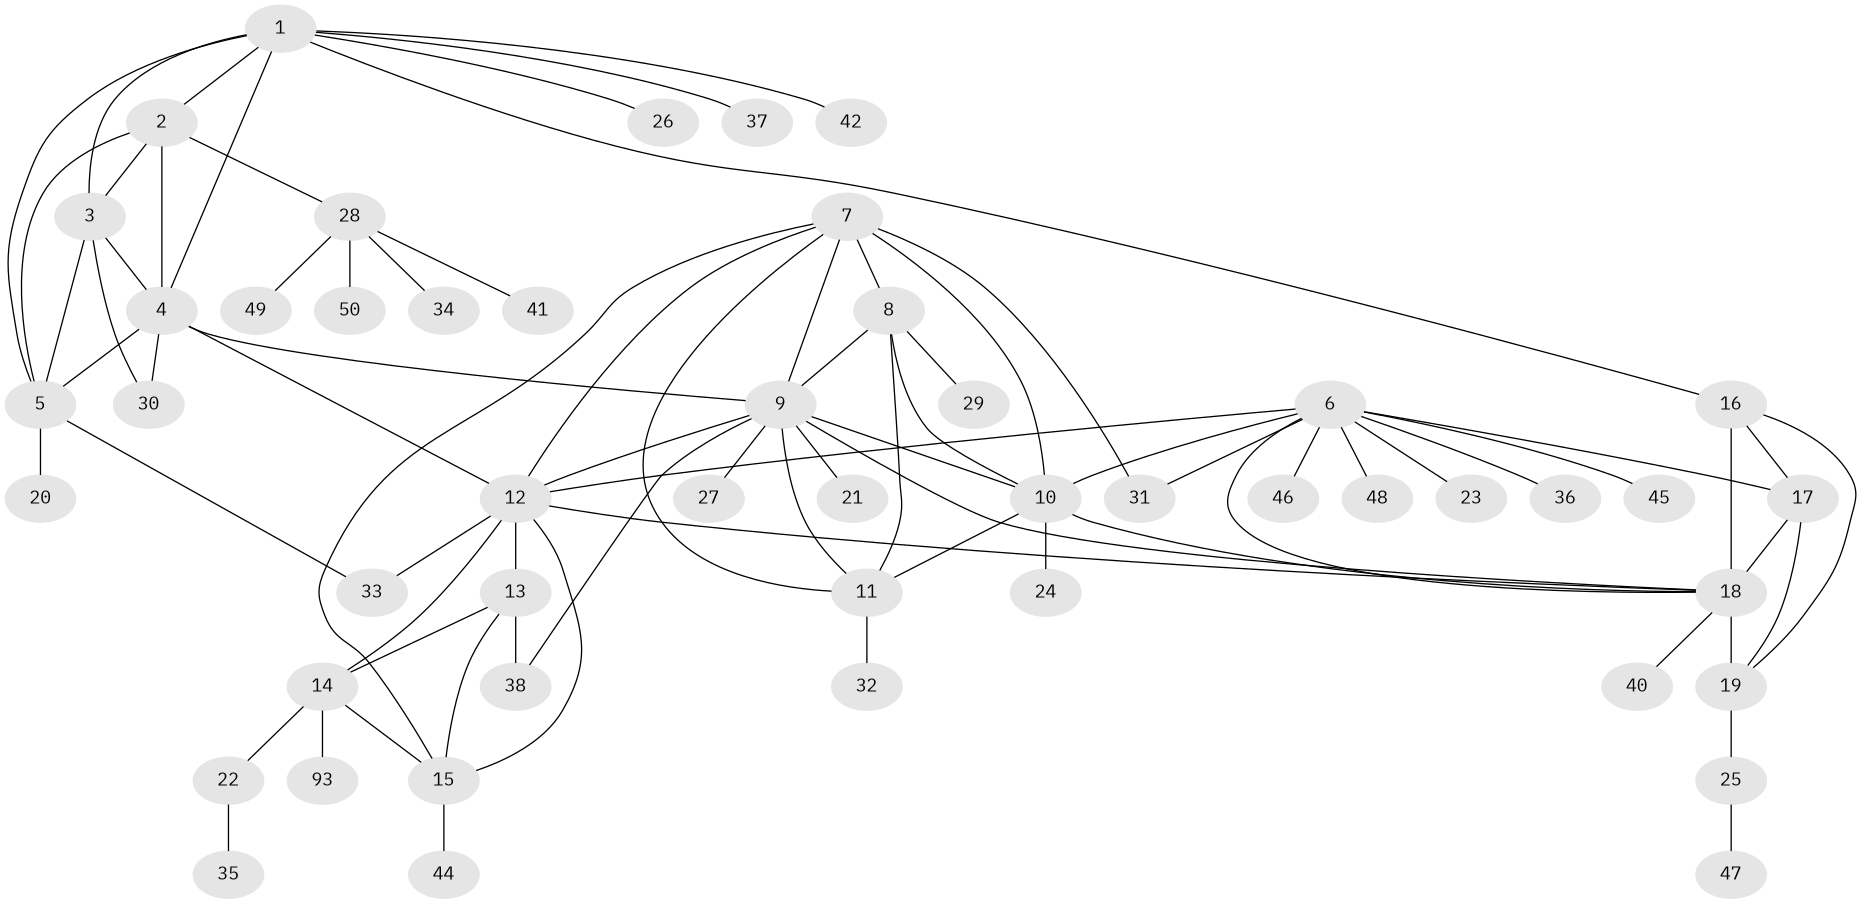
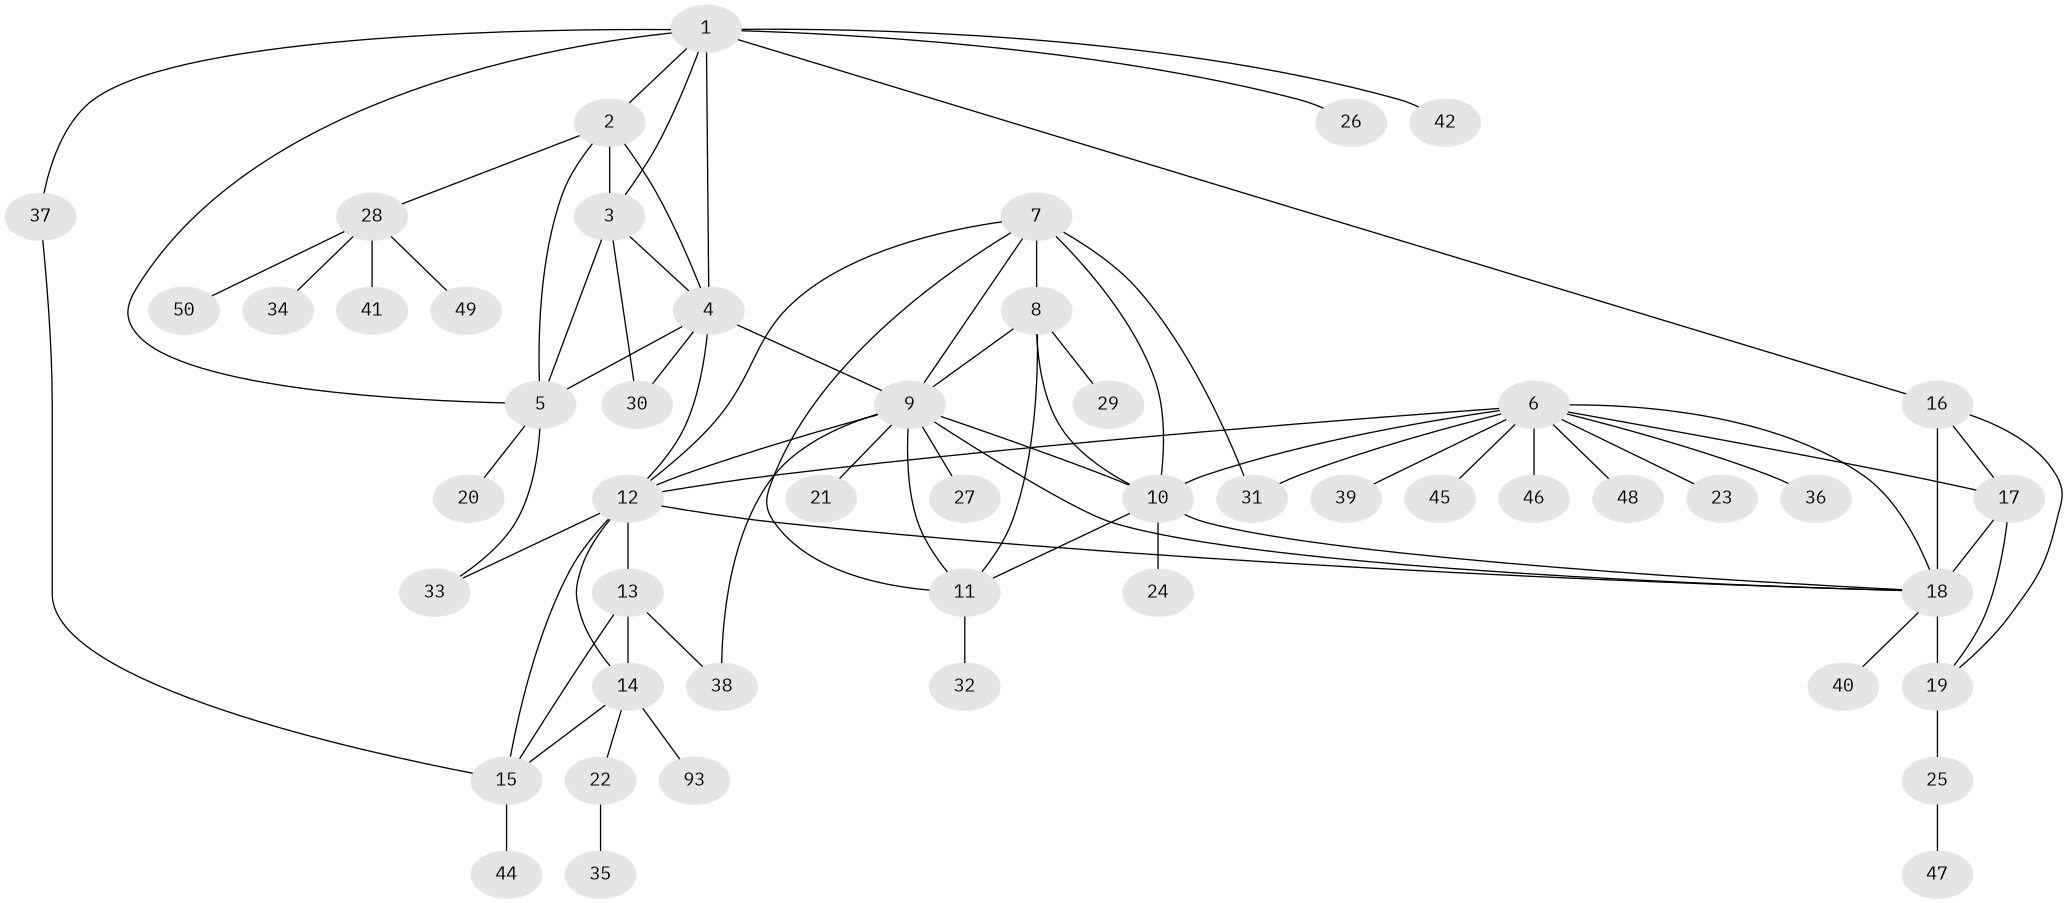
  graph {
    fontname="IBM Plex Mono"
    node [color=gray90 fontname="IBM Plex Mono" style=filled]
    edge [fontname="IBM Plex Mono" weight=1.0]
    1
    2
    3
    4
    5
    16
    26
    37
    42
    28
    30
    9
    12
    20
    33
    17
    18
    19
    34
    41
    49
    50
    6
    10
    23
    31
    36
+   39
    45
    46
    48
    11
    21
    27
    38
    15
    13
    14
    24
    40
    7
    8
    29
    32
    44
    22
    n47 [label=93]
    35
    25
    47
    1 -- 2
    1 -- 3
    1 -- 4
    1 -- 5
    1 -- 16
    1 -- 26
    1 -- 37
    1 -- 42
    2 -- 3
    2 -- 4
    2 -- 5
    2 -- 28
    3 -- 4
    3 -- 5 [weight=2.0]
    3 -- 30
    4 -- 5
    4 -- 30
    4 -- 9
    4 -- 12
    5 -- 20
    5 -- 33
    16 -- 17
    16 -- 18 [weight=2.0]
    16 -- 19
    28 -- 34
    28 -- 41
    28 -- 49
    28 -- 50
    9 -- 12
    9 -- 18
    9 -- 10
    9 -- 11
    9 -- 21
    9 -- 27
    9 -- 38
    12 -- 33
    12 -- 18
    12 -- 15 [weight=2.0]
    12 -- 13 [weight=4.0]
    12 -- 14 [weight=2.0]
    17 -- 18 [weight=2.0]
    17 -- 19
    18 -- 19 [weight=8.0]
    18 -- 40
    19 -- 25
    6 -- 12 [weight=2.0]
    6 -- 17
    6 -- 18
    6 -- 10
    6 -- 23 [weight=2.0]
    6 -- 31
    6 -- 36
+   6 -- 39
    6 -- 45
    6 -- 46
    6 -- 48
    10 -- 18
    10 -- 11
    10 -- 24 [weight=4.0]
    11 -- 32 [weight=3.0]
    15 -- 44
    13 -- 38
    13 -- 15
    13 -- 14
    14 -- 15
    14 -- 22
    14 -- n47 [weight=2.0]
    7 -- 9
    7 -- 12
    7 -- 10
    7 -- 31 [weight=2.0]
    7 -- 11
-   7 -- 15
+   37 -- 15
    7 -- 8
    8 -- 9
    8 -- 10
    8 -- 11
    8 -- 29 [weight=2.0]
    22 -- 35
    25 -- 47
  }
